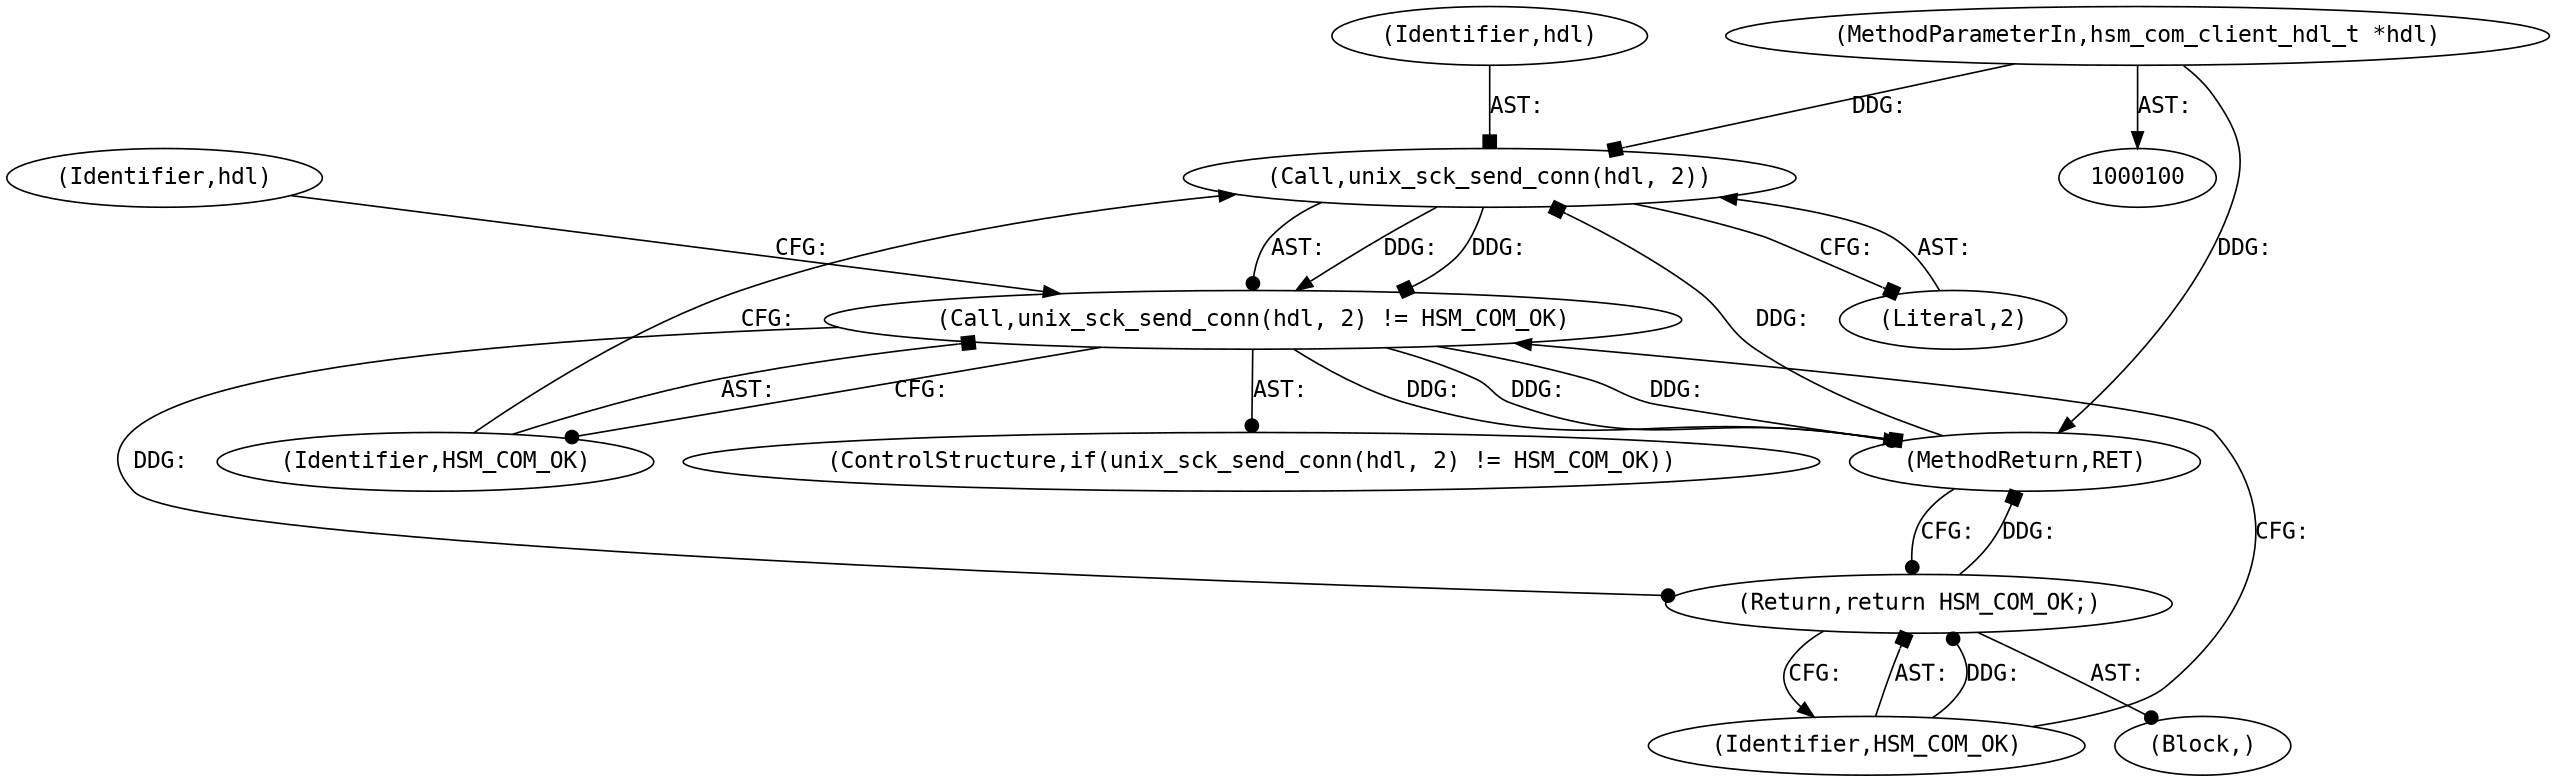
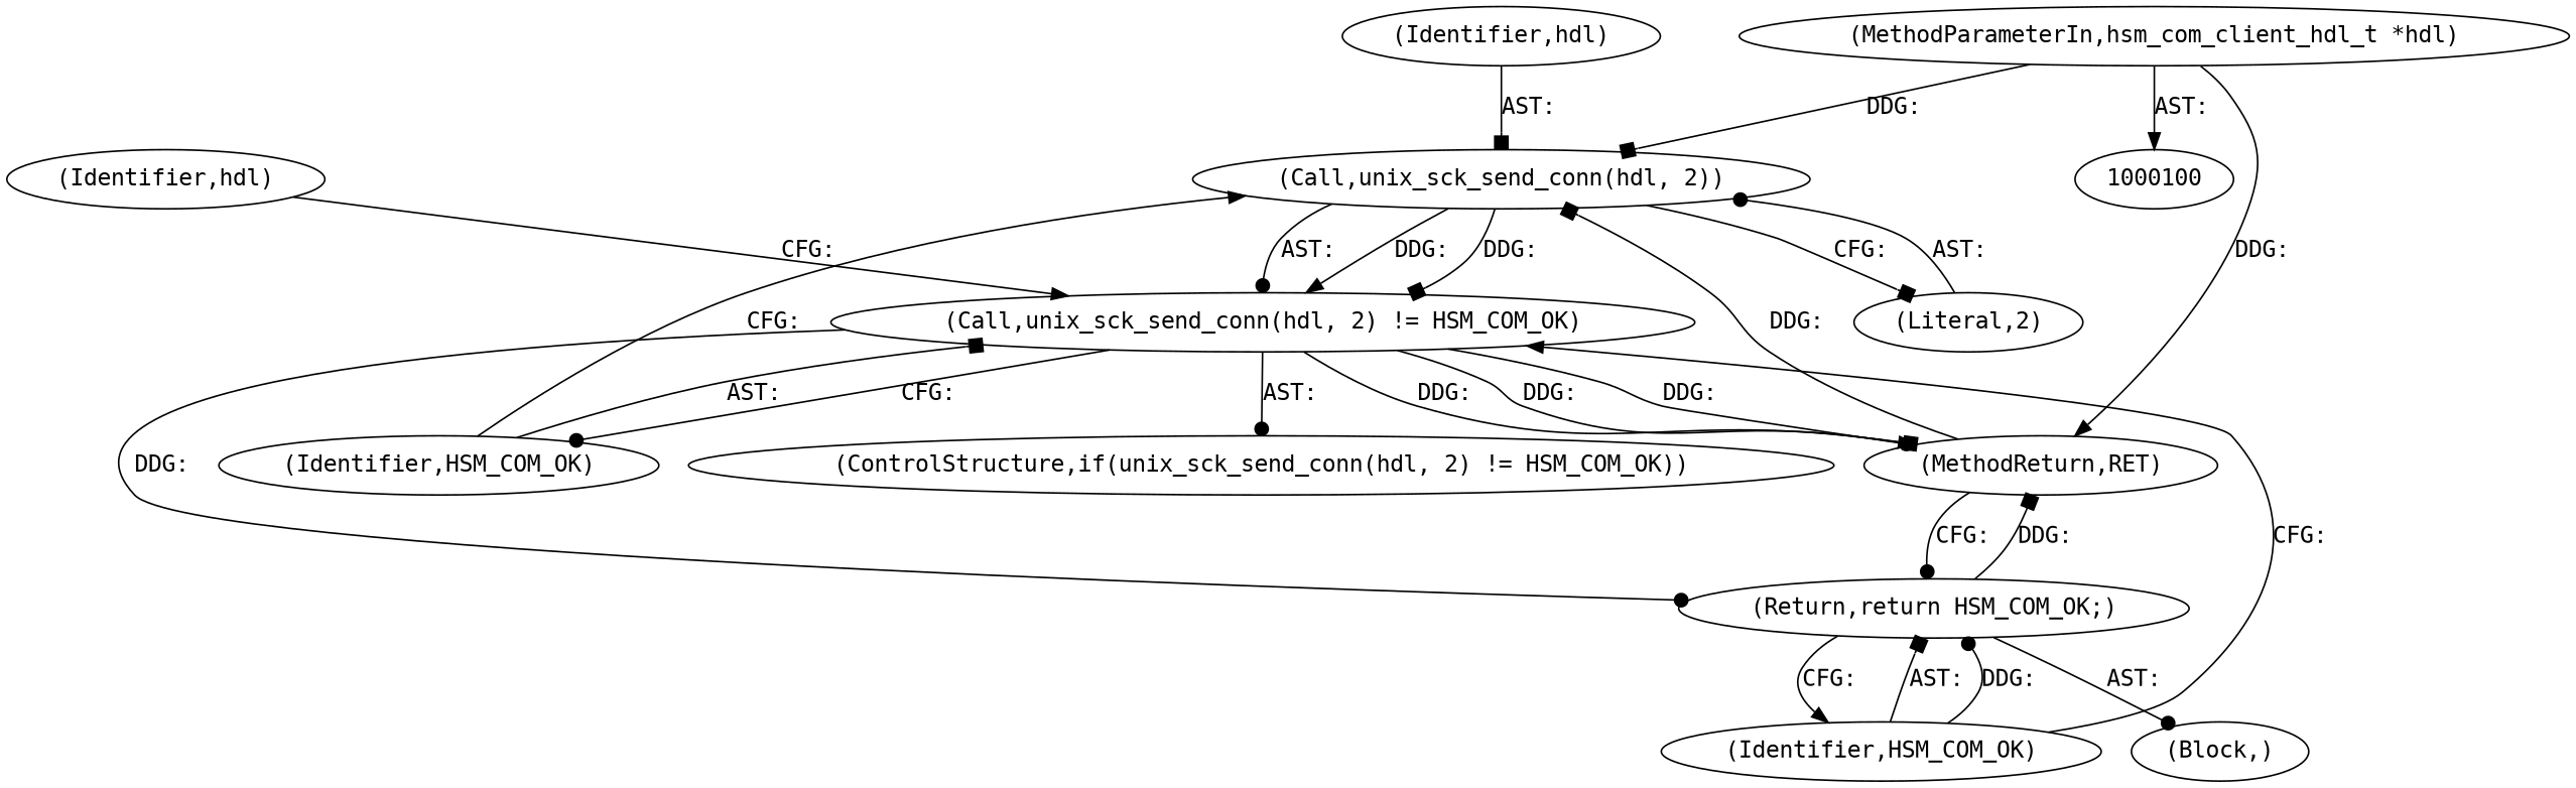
  digraph {
    fontname="DejaVu Sans Mono"
    node [fontname="DejaVu Sans Mono"]
    edge [arrowhead=normal fontname="DejaVu Sans Mono"]
    n1 [label="(Call,unix_sck_send_conn(hdl, 2))"]
    n2 [label="(Call,unix_sck_send_conn(hdl, 2) != HSM_COM_OK)"]
    n3 [label="(Literal,2)"]
    n4 [label="(MethodReturn,RET)"]
    n5 [label="(Return,return HSM_COM_OK;)"]
    n6 [label="(Identifier,HSM_COM_OK)"]
    n7 [label="(ControlStructure,if(unix_sck_send_conn(hdl, 2) != HSM_COM_OK))"]
    n8 [label="(MethodParameterIn,hsm_com_client_hdl_t *hdl)"]
    1000100
    n10 [label="(Identifier,HSM_COM_OK)"]
    n11 [label="(Block,)"]
    n12 [label="(Identifier,hdl)"]
    n13 [label="(Identifier,hdl)"]
    n1 -> n2 [arrowhead=dot label="AST: "]
    n1 -> n2 [label="DDG: "]
    n1 -> n2 [arrowhead=box label="DDG: "]
    n1 -> n3 [arrowhead=box label="CFG: "]
    n2 -> n4 [arrowhead=dot label="DDG: "]
    n2 -> n4 [arrowhead=box label="DDG: "]
    n2 -> n4 [label="DDG: "]
    n2 -> n5 [arrowhead=dot label="DDG: "]
    n2 -> n6 [arrowhead=dot label="CFG: "]
    n2 -> n7 [arrowhead=dot label="AST: "]
-   n3 -> n1 [label="AST: "]
+   n3 -> n1 [arrowhead=dot label="AST: "]
    n4 -> n1 [arrowhead=box label="DDG: "]
    n4 -> n5 [arrowhead=dot label="CFG: "]
    n5 -> n4 [arrowhead=box label="DDG: "]
    n5 -> n10 [label="CFG: "]
    n5 -> n11 [arrowhead=dot label="AST: "]
    n6 -> n1 [label="CFG: "]
    n6 -> n2 [arrowhead=box label="AST: "]
    n8 -> n1 [arrowhead=box label="DDG: "]
    n8 -> n4 [label="DDG: "]
    n8 -> 1000100 [label="AST: "]
    n10 -> n2 [label="CFG: "]
    n10 -> n5 [arrowhead=box label="AST: "]
    n10 -> n5 [arrowhead=dot label="DDG: "]
    n12 -> n1 [arrowhead=box label="AST: "]
    n13 -> n2 [label="CFG: "]
  }
